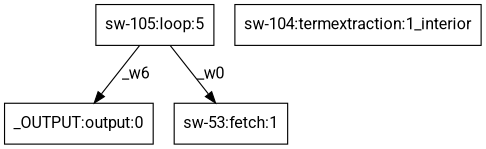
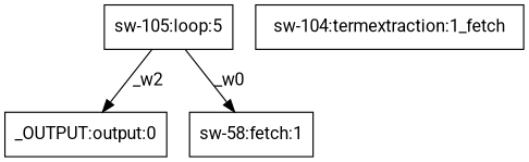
  digraph {
    fontname=Roboto
    node [fontname=Roboto shape=box]
    edge [fontname=Roboto]
    n1 [label="_OUTPUT:output:0"]
-   n2 [label="sw-53:fetch:1"]
+   n2 [label="sw-58:fetch:1"]
    n3 [label="sw-105:loop:5"]
-   n4 [label="sw-104:termextraction:1_interior"]
-   n3 -> n1 [label=_w6]
+   n4 [label="sw-104:termextraction:1_fetch"]
+   n3 -> n1 [label=_w2]
    n3 -> n2 [label=_w0]
  }
